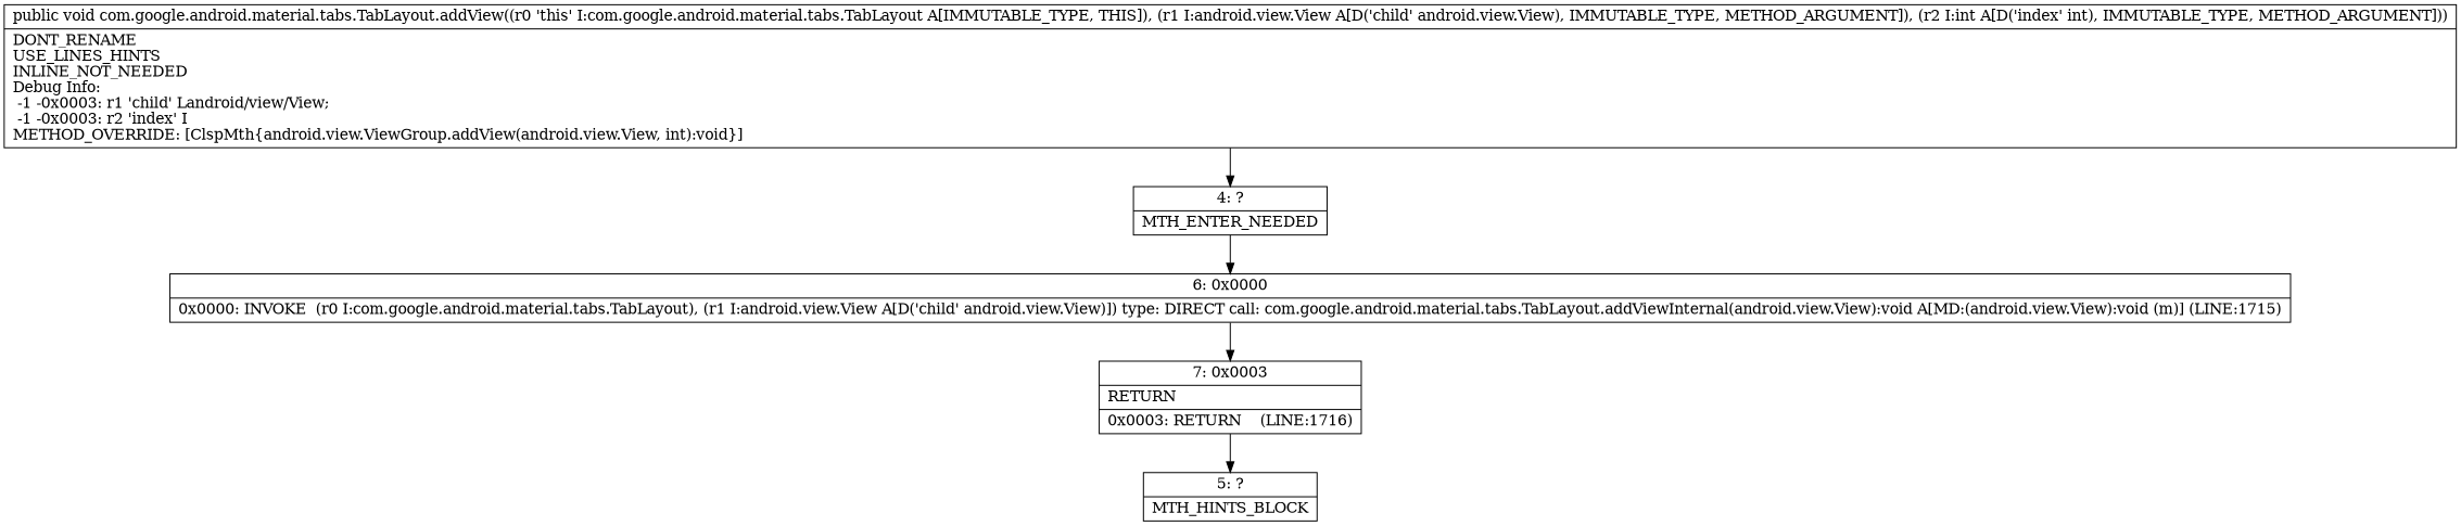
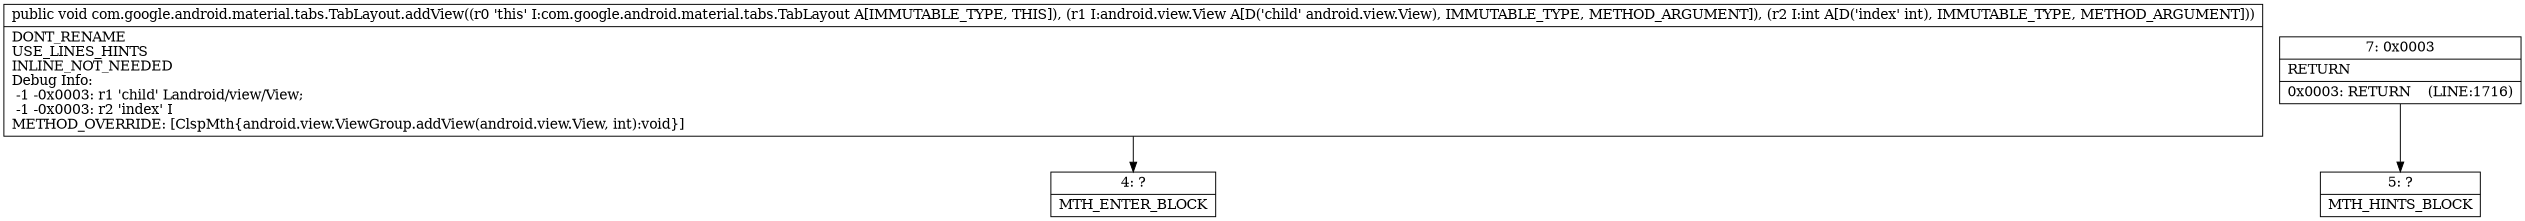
  digraph {
    node [shape=record]
-   n1 [label="{4\:\ ?|MTH_ENTER_NEEDED\l}"]
-   n2 [label="{6\:\ 0x0000|0x0000: INVOKE  (r0 I:com.google.android.material.tabs.TabLayout), (r1 I:android.view.View A[D('child' android.view.View)]) type: DIRECT call: com.google.android.material.tabs.TabLayout.addViewInternal(android.view.View):void A[MD:(android.view.View):void (m)] (LINE:1715)\l}"]
+   n1 [label="{4\:\ ?|MTH_ENTER_BLOCK\l}"]
    n3 [label="{7\:\ 0x0003|RETURN\l|0x0003: RETURN    (LINE:1716)\l}"]
    n4 [label="{5\:\ ?|MTH_HINTS_BLOCK\l}"]
    n5 [label="{public void com.google.android.material.tabs.TabLayout.addView((r0 'this' I:com.google.android.material.tabs.TabLayout A[IMMUTABLE_TYPE, THIS]), (r1 I:android.view.View A[D('child' android.view.View), IMMUTABLE_TYPE, METHOD_ARGUMENT]), (r2 I:int A[D('index' int), IMMUTABLE_TYPE, METHOD_ARGUMENT]))  | DONT_RENAME\lUSE_LINES_HINTS\lINLINE_NOT_NEEDED\lDebug Info:\l  \-1 \-0x0003: r1 'child' Landroid\/view\/View;\l  \-1 \-0x0003: r2 'index' I\lMETHOD_OVERRIDE: [ClspMth\{android.view.ViewGroup.addView(android.view.View, int):void\}]\l}"]
-   n1 -> n2
-   n2 -> n3
    n3 -> n4
    n5 -> n1
  }
